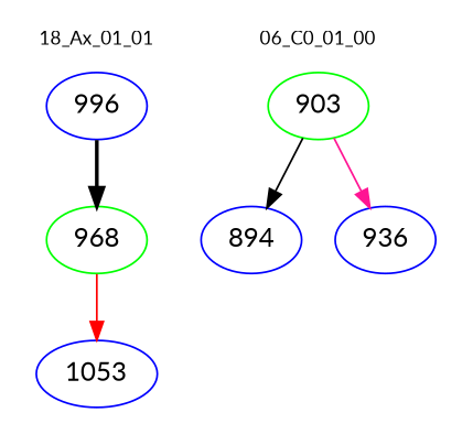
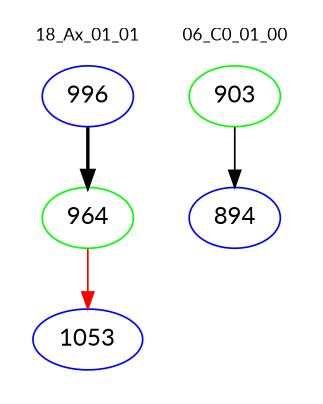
  digraph {
    fontname=Lato
    node [color=blue fontname=Lato]
    edge [color=black fontname=Lato style=solid]
-   n1 [color=green label=968]
+   n1 [color=green label=964]
    n2 [label=1053]
    n3 [label=996]
    n4 [color=green label=903]
    n5 [label=894]
-   n6 [label=936]
    subgraph cluster_1 {
      color=white
      fontsize=10
      label="18_Ax_01_01"
      n1
      n2
      n3
    }
    subgraph cluster_2 {
      color=white
      fontsize=10
      label="06_C0_01_00"
      n4
      n5
-     n6
    }
    n1 -> n2 [color=red]
    n3 -> n1 [style=bold]
    n4 -> n5
-   n4 -> n6 [color=deeppink]
  }
